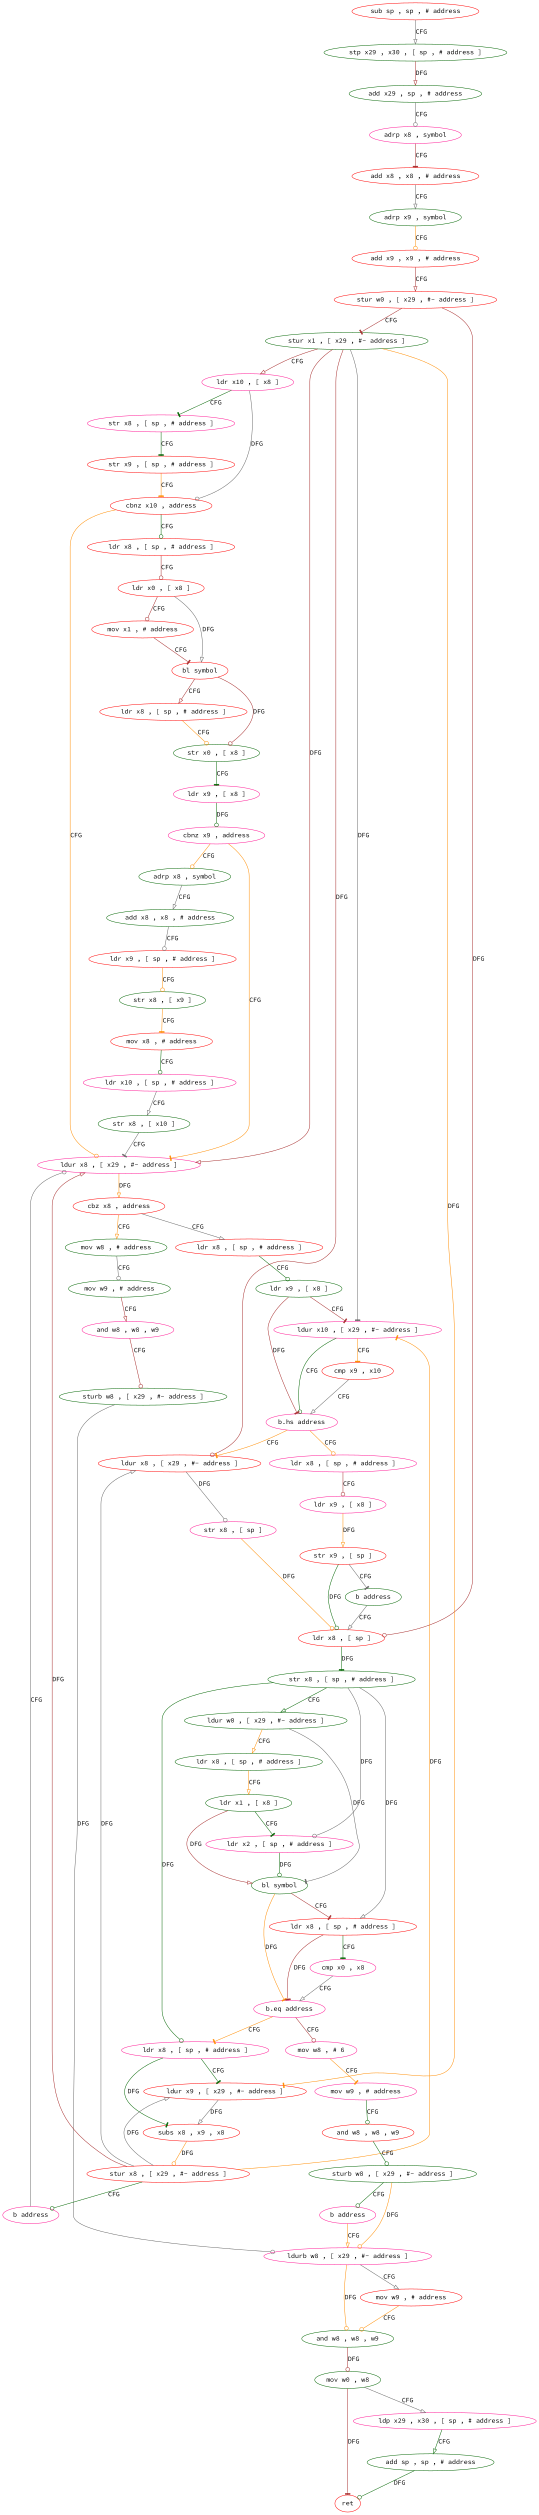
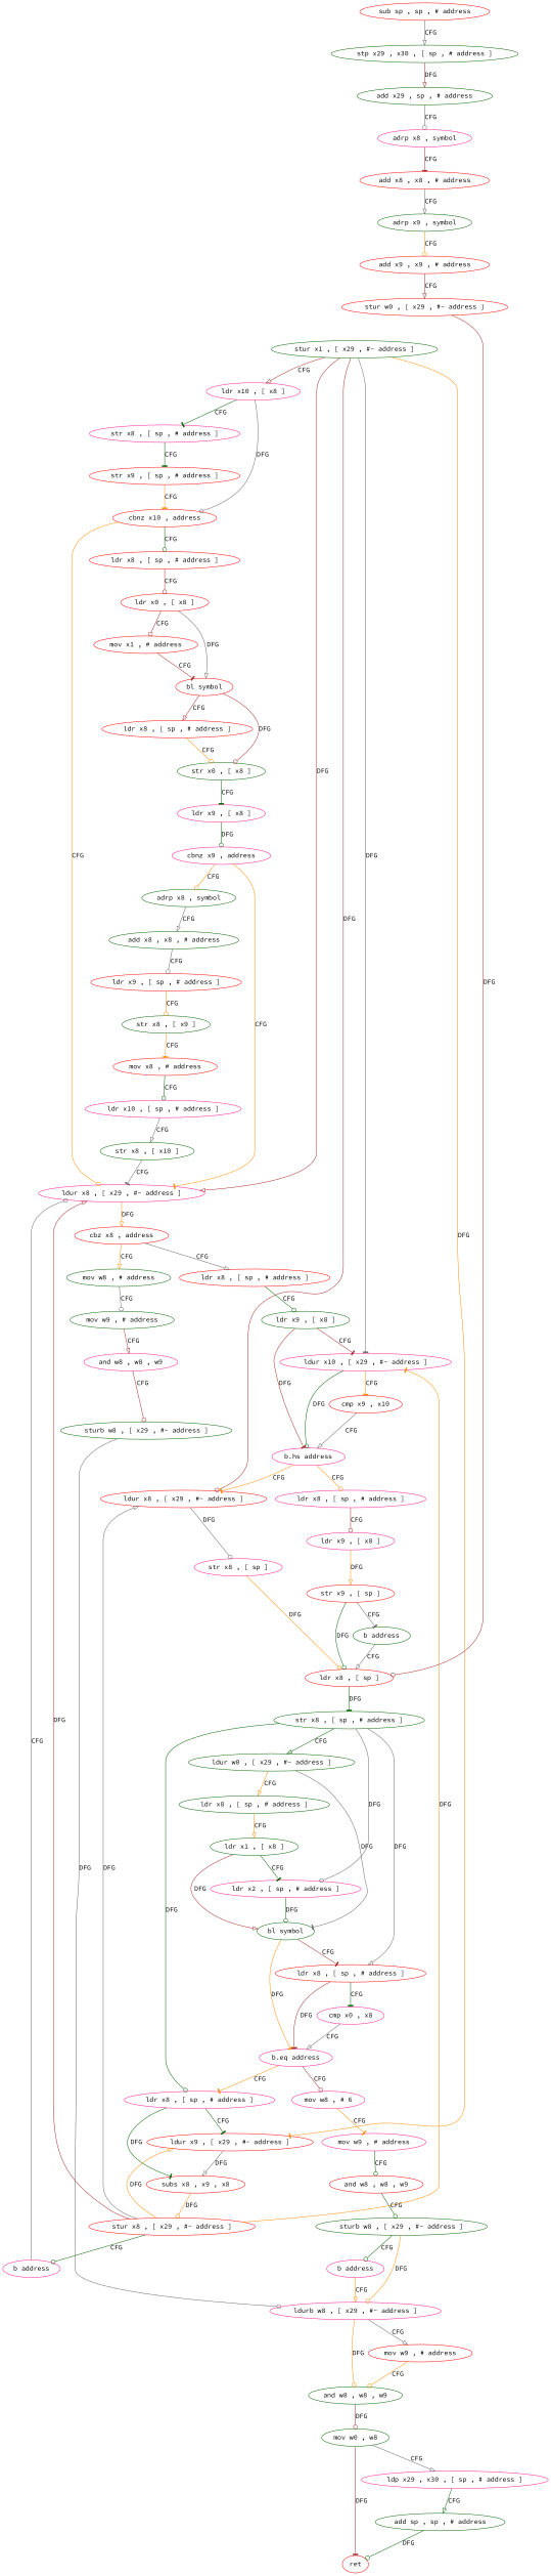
  digraph {
    fontname="Source Code Pro"
    node [color=red fontname="Source Code Pro"]
    edge [arrowhead=odot color=darkorange fontname="Source Code Pro"]
    n1 [label="sub sp , sp , # address"]
    n2 [color=darkgreen label="stp x29 , x30 , [ sp , # address ]"]
    n3 [color=darkgreen label="add x29 , sp , # address"]
    n4 [color=deeppink label="adrp x8 , symbol"]
    n5 [label="add x8 , x8 , # address"]
    n6 [color=darkgreen label="adrp x9 , symbol"]
    n7 [label="add x9 , x9 , # address"]
    n8 [label="stur w0 , [ x29 , #- address ]"]
    n9 [color=darkgreen label="stur x1 , [ x29 , #- address ]"]
    n10 [label="ldr x8 , [ sp ]"]
    n11 [color=deeppink label="ldr x10 , [ x8 ]"]
    n12 [color=deeppink label="ldur x8 , [ x29 , #- address ]"]
    n13 [color=deeppink label="ldur x10 , [ x29 , #- address ]"]
    n14 [label="ldur x8 , [ x29 , #- address ]"]
    n15 [label="ldur x9 , [ x29 , #- address ]"]
    n16 [color=darkgreen label="ldur w0 , [ x29 , #- address ]"]
    n17 [color=darkgreen label="ldr x8 , [ sp , # address ]"]
    n18 [color=darkgreen label="bl symbol"]
    n19 [color=deeppink label="str x8 , [ sp , # address ]"]
    n20 [label="cbnz x10 , address"]
    n21 [label="cbz x8 , address"]
    n22 [color=deeppink label="b.hs address"]
    n23 [label="cmp x9 , x10"]
    n24 [color=deeppink label="str x8 , [ sp ]"]
    n25 [label="subs x8 , x9 , x8"]
    n26 [label="str x9 , [ sp , # address ]"]
    n27 [label="ldr x8 , [ sp , # address ]"]
    n28 [label="ldr x0 , [ x8 ]"]
    n29 [color=darkgreen label="mov w8 , # address"]
    n30 [label="ldr x8 , [ sp , # address ]"]
    n31 [label="mov x1 , # address"]
    n32 [label="bl symbol"]
    n33 [color=darkgreen label="mov w9 , # address"]
    n34 [color=darkgreen label="ldr x9 , [ x8 ]"]
    n35 [color=deeppink label="and w8 , w8 , w9"]
    n36 [label="ldr x8 , [ sp , # address ]"]
    n37 [color=darkgreen label="str x0 , [ x8 ]"]
    n38 [color=deeppink label="ldr x9 , [ x8 ]"]
    n39 [color=deeppink label="cbnz x9 , address"]
    n40 [color=darkgreen label="adrp x8 , symbol"]
    n41 [color=darkgreen label="add x8 , x8 , # address"]
    n42 [label="ldr x9 , [ sp , # address ]"]
    n43 [color=darkgreen label="sturb w8 , [ x29 , #- address ]"]
    n44 [color=deeppink label="ldurb w8 , [ x29 , #- address ]"]
    n45 [label="mov w9 , # address"]
    n46 [color=darkgreen label="and w8 , w8 , w9"]
    n47 [color=darkgreen label="mov w0 , w8"]
    n48 [color=deeppink label="ldr x8 , [ sp , # address ]"]
    n49 [color=deeppink label="ldr x9 , [ x8 ]"]
    n50 [label="str x9 , [ sp ]"]
    n51 [color=darkgreen label="str x8 , [ x9 ]"]
    n52 [label="mov x8 , # address"]
    n53 [color=deeppink label="ldr x10 , [ sp , # address ]"]
    n54 [color=darkgreen label="str x8 , [ x10 ]"]
    n55 [color=darkgreen label="str x8 , [ sp , # address ]"]
    n56 [color=deeppink label="ldr x8 , [ sp , # address ]"]
    n57 [color=deeppink label="ldr x2 , [ sp , # address ]"]
    n58 [label="ldr x8 , [ sp , # address ]"]
    n59 [color=darkgreen label="b address"]
    n60 [label="stur x8 , [ x29 , #- address ]"]
    n61 [color=deeppink label="b address"]
    n62 [color=deeppink label="mov w8 , # 6"]
    n63 [color=deeppink label="mov w9 , # address"]
    n64 [label="and w8 , w8 , w9"]
    n65 [color=darkgreen label="sturb w8 , [ x29 , #- address ]"]
    n66 [color=deeppink label="b address"]
    n67 [color=deeppink label="b.eq address"]
    n68 [color=deeppink label="cmp x0 , x8"]
    n69 [color=darkgreen label="ldr x1 , [ x8 ]"]
    n70 [color=deeppink label="ldp x29 , x30 , [ sp , # address ]"]
    n71 [label=ret]
    n72 [color=darkgreen label="add sp , sp , # address"]
    n1 -> n2 [arrowhead=onormal color=gray40 label=CFG]
    n2 -> n3 [arrowhead=onormal color=brown label=DFG]
    n3 -> n4 [color=gray40 label=CFG]
    n4 -> n5 [arrowhead=tee color=brown label=CFG]
    n5 -> n6 [arrowhead=onormal color=gray40 label=CFG]
    n6 -> n7 [label=CFG]
    n7 -> n8 [arrowhead=onormal color=brown label=CFG]
-   n8 -> n9 [arrowhead=tee color=brown label=CFG]
    n8 -> n10 [color=brown label=DFG]
    n9 -> n11 [arrowhead=onormal color=brown label=CFG]
    n9 -> n12 [arrowhead=onormal color=brown label=DFG]
    n9 -> n13 [arrowhead=tee color=gray40 label=DFG]
    n9 -> n14 [color=brown label=DFG]
    n9 -> n15 [arrowhead=tee label=DFG]
    n10 -> n55 [arrowhead=tee color=darkgreen label=DFG]
    n11 -> n19 [arrowhead=tee color=darkgreen label=CFG]
    n11 -> n20 [color=gray40 label=DFG]
    n12 -> n21 [arrowhead=onormal label=DFG]
-   n13 -> n22 [color=darkgreen label=CFG]
+   n13 -> n22 [color=darkgreen label=DFG]
    n13 -> n23 [arrowhead=tee label=CFG]
    n14 -> n24 [color=gray40 label=DFG]
    n15 -> n25 [arrowhead=onormal color=gray40 label=DFG]
    n16 -> n17 [arrowhead=onormal label=CFG]
    n16 -> n18 [arrowhead=tee color=gray40 label=DFG]
    n17 -> n69 [arrowhead=onormal label=CFG]
    n18 -> n58 [arrowhead=tee color=brown label=CFG]
    n18 -> n67 [arrowhead=tee label=DFG]
    n19 -> n26 [arrowhead=tee color=darkgreen label=CFG]
    n20 -> n12 [label=CFG]
    n20 -> n27 [color=darkgreen label=CFG]
    n21 -> n29 [arrowhead=onormal label=CFG]
    n21 -> n30 [arrowhead=onormal color=gray40 label=CFG]
    n22 -> n14 [arrowhead=tee label=CFG]
    n22 -> n48 [label=CFG]
    n23 -> n22 [arrowhead=onormal color=gray40 label=CFG]
    n24 -> n10 [label=DFG]
    n25 -> n60 [label=DFG]
    n26 -> n20 [arrowhead=tee label=CFG]
    n27 -> n28 [color=brown label=CFG]
    n28 -> n31 [color=brown label=CFG]
    n28 -> n32 [arrowhead=onormal color=gray40 label=DFG]
    n29 -> n33 [color=gray40 label=CFG]
    n30 -> n34 [color=darkgreen label=CFG]
    n31 -> n32 [arrowhead=tee color=brown label=CFG]
    n32 -> n36 [arrowhead=onormal color=brown label=CFG]
    n32 -> n37 [color=brown label=DFG]
    n33 -> n35 [arrowhead=onormal color=brown label=CFG]
    n34 -> n13 [arrowhead=tee color=brown label=CFG]
    n34 -> n22 [arrowhead=tee color=brown label=DFG]
    n35 -> n43 [color=brown label=CFG]
    n36 -> n37 [label=CFG]
    n37 -> n38 [arrowhead=tee color=darkgreen label=CFG]
    n38 -> n39 [color=darkgreen label=DFG]
    n39 -> n12 [arrowhead=tee label=CFG]
    n39 -> n40 [label=CFG]
    n40 -> n41 [arrowhead=onormal color=gray40 label=CFG]
    n41 -> n42 [color=gray40 label=CFG]
    n42 -> n51 [label=CFG]
    n43 -> n44 [color=gray40 label=DFG]
    n44 -> n45 [arrowhead=onormal color=gray40 label=CFG]
    n44 -> n46 [label=DFG]
    n45 -> n46 [label=CFG]
    n46 -> n47 [color=brown label=DFG]
    n47 -> n70 [arrowhead=onormal color=gray40 label=CFG]
    n47 -> n71 [arrowhead=tee color=brown label=DFG]
    n48 -> n49 [color=brown label=CFG]
    n49 -> n50 [arrowhead=onormal label=DFG]
    n50 -> n10 [color=darkgreen label=DFG]
    n50 -> n59 [arrowhead=tee color=gray40 label=CFG]
    n51 -> n52 [arrowhead=tee label=CFG]
    n52 -> n53 [color=darkgreen label=CFG]
    n53 -> n54 [arrowhead=onormal color=gray40 label=CFG]
    n54 -> n12 [arrowhead=tee color=gray40 label=CFG]
    n55 -> n16 [arrowhead=onormal color=darkgreen label=CFG]
    n55 -> n56 [color=darkgreen label=DFG]
    n55 -> n57 [color=gray40 label=DFG]
    n55 -> n58 [arrowhead=onormal color=gray40 label=DFG]
    n56 -> n15 [arrowhead=tee color=darkgreen label=CFG]
    n56 -> n25 [arrowhead=tee color=darkgreen label=DFG]
    n57 -> n18 [color=darkgreen label=DFG]
    n58 -> n67 [arrowhead=tee color=brown label=DFG]
    n58 -> n68 [arrowhead=tee color=darkgreen label=CFG]
    n59 -> n10 [arrowhead=onormal color=gray40 label=CFG]
    n60 -> n12 [arrowhead=onormal color=brown label=DFG]
    n60 -> n13 [arrowhead=tee label=DFG]
    n60 -> n14 [arrowhead=onormal color=gray40 label=DFG]
-   n60 -> n15 [arrowhead=onormal color=gray40 label=DFG]
+   n60 -> n15 [arrowhead=onormal label=DFG]
    n60 -> n61 [color=darkgreen label=CFG]
    n61 -> n12 [color=gray40 label=CFG]
    n62 -> n63 [arrowhead=tee label=CFG]
    n63 -> n64 [color=darkgreen label=CFG]
    n64 -> n65 [color=darkgreen label=CFG]
    n65 -> n44 [label=DFG]
    n65 -> n66 [color=darkgreen label=CFG]
    n66 -> n44 [arrowhead=onormal label=CFG]
    n67 -> n56 [arrowhead=tee label=CFG]
    n67 -> n62 [color=brown label=CFG]
    n68 -> n67 [arrowhead=onormal color=gray40 label=CFG]
    n69 -> n18 [arrowhead=onormal color=brown label=DFG]
    n69 -> n57 [arrowhead=tee color=darkgreen label=CFG]
    n70 -> n72 [arrowhead=onormal color=darkgreen label=CFG]
    n72 -> n71 [color=darkgreen label=DFG]
  }
